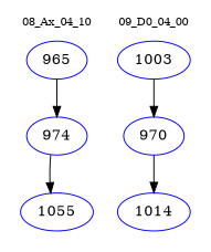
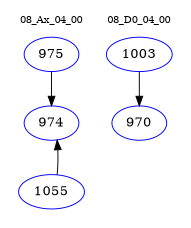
  digraph {
    node [color=blue]
    edge [color=black]
-   n1 [label=965]
+   n1 [label=975]
    n2 [label=974]
    n3 [label=1055]
    n4 [label=1003]
    n5 [label=970]
-   n6 [label=1014]
    subgraph cluster_1 {
      color=white
      fontsize=10
-     label="08_Ax_04_10"
+     label="08_Ax_04_00"
      n1
      n2
      n3
    }
    subgraph cluster_2 {
      color=white
      fontsize=10
-     label="09_D0_04_00"
+     label="08_D0_04_00"
      n4
      n5
-     n6
    }
    n1 -> n2
-   n2 -> n3
+   n3 -> n2
    n4 -> n5
-   n5 -> n6
  }
